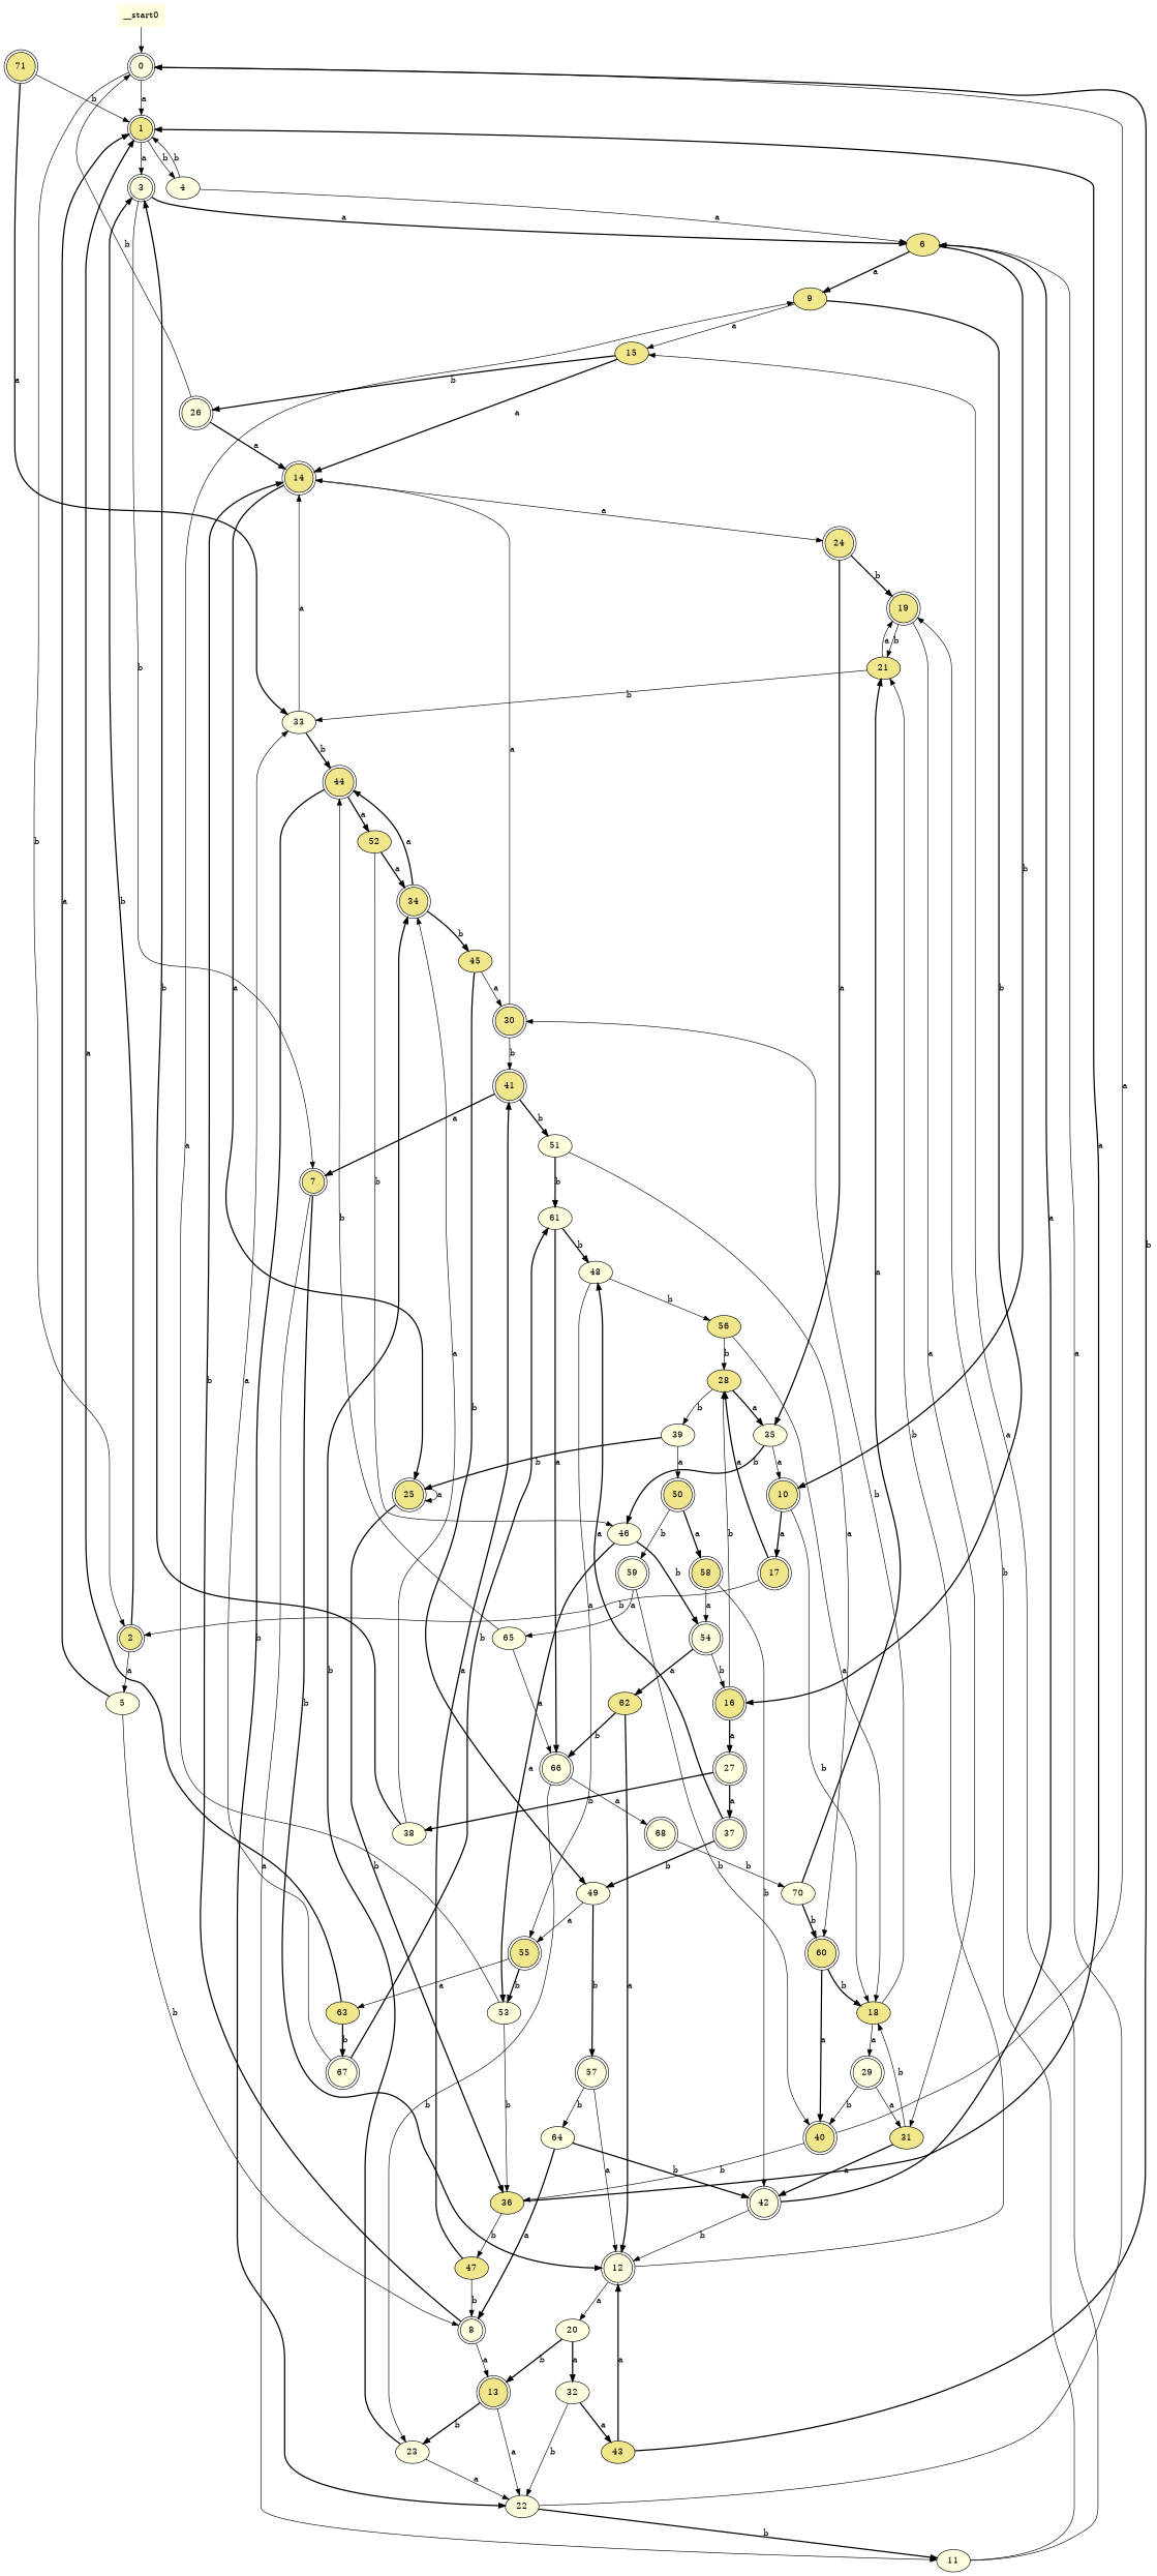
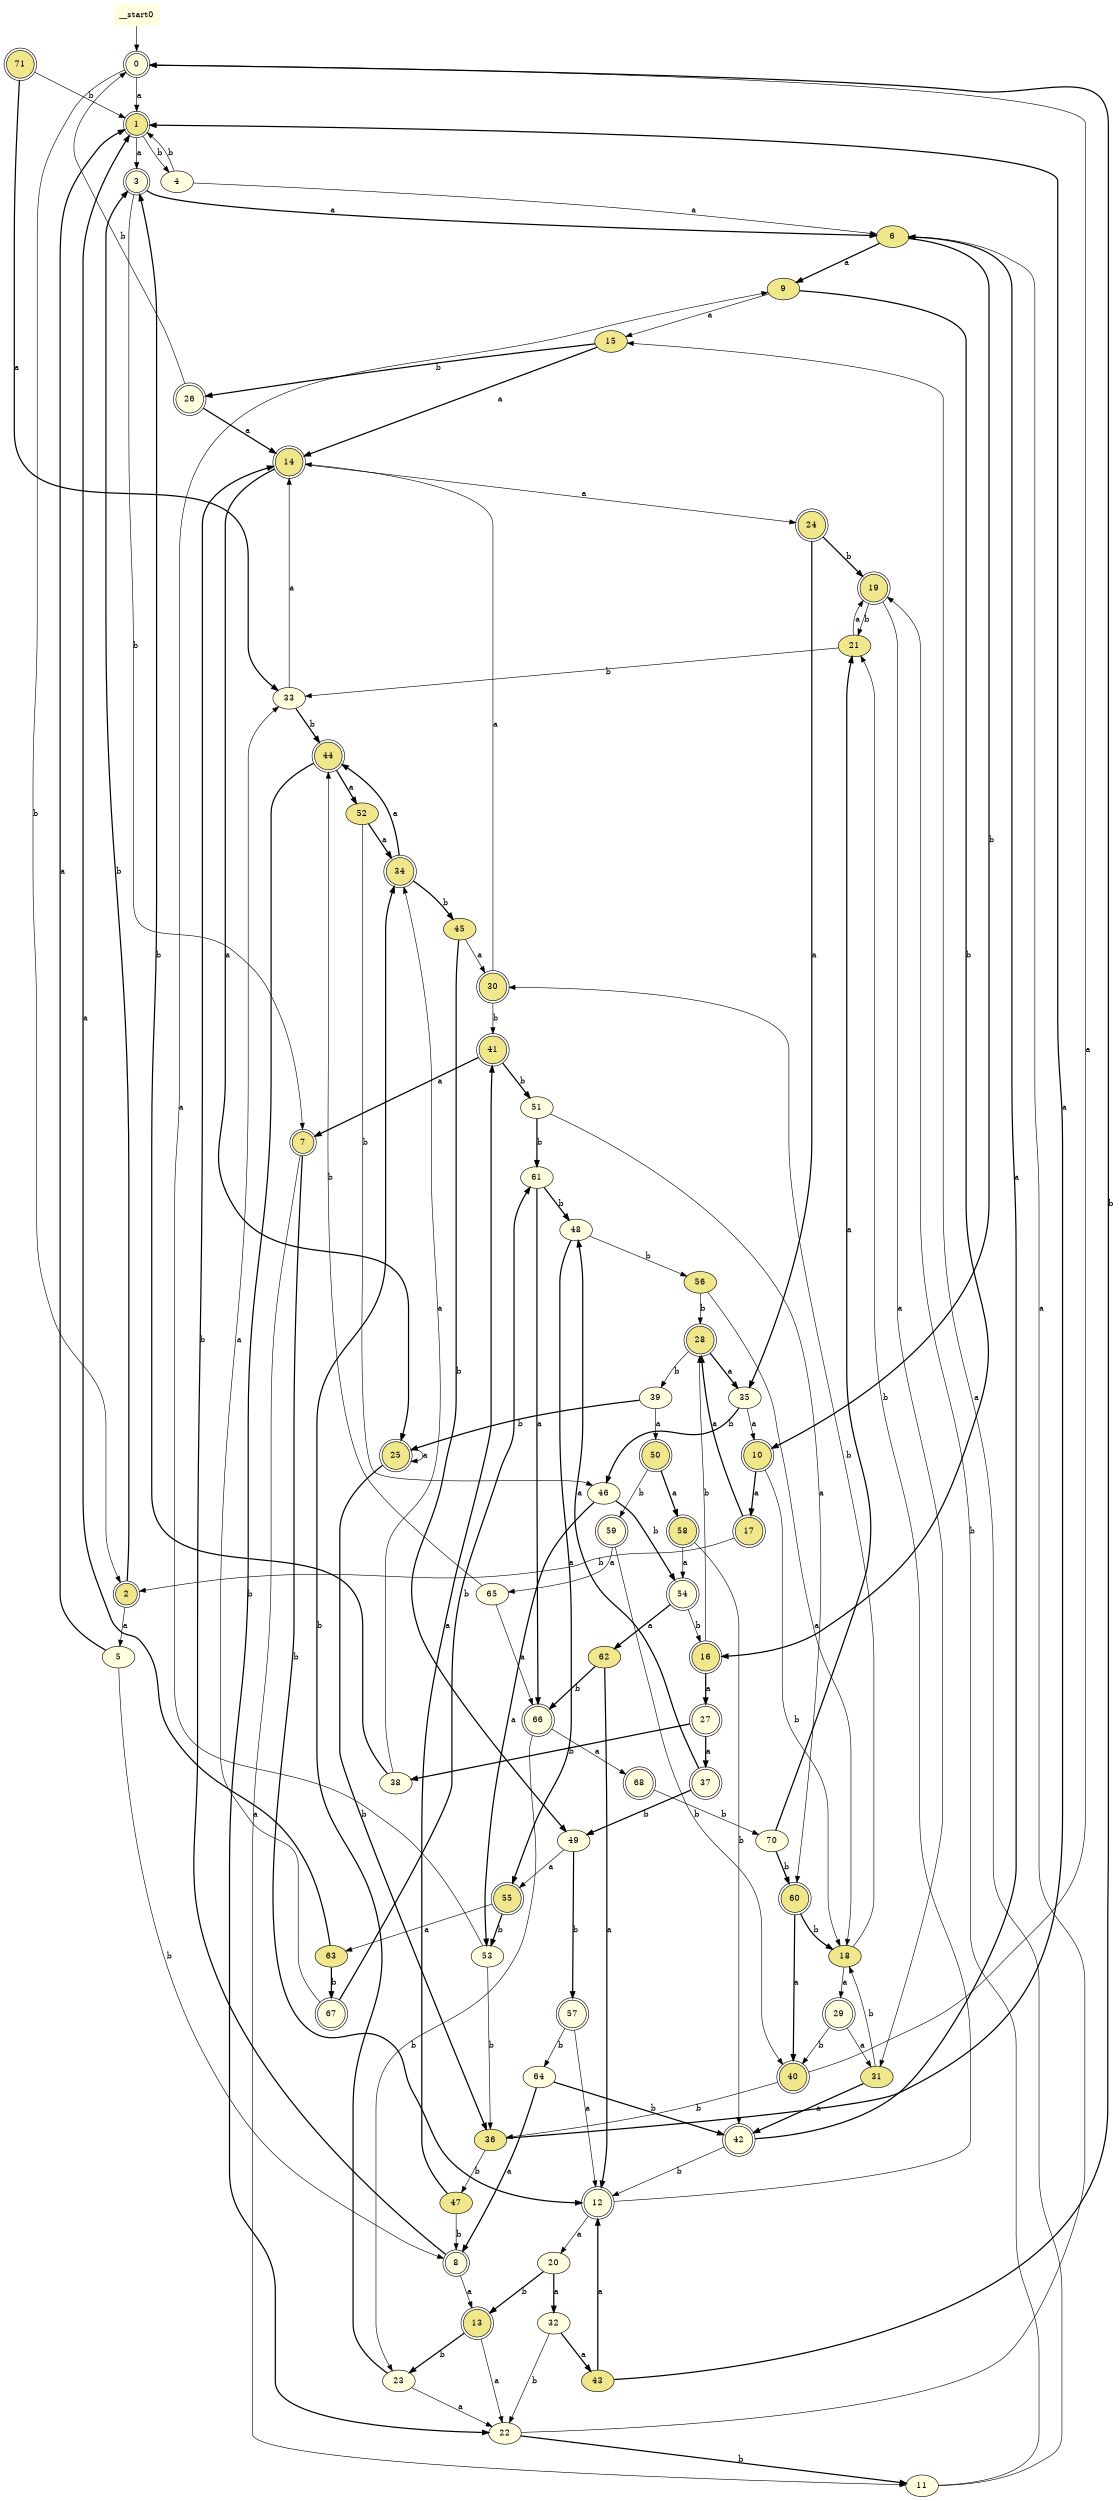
  digraph {
    node [fillcolor=lightyellow shape=doublecircle style=filled]
    edge [style=solid]
    __start0 [shape=none]
    0
    1 [fillcolor=khaki]
    2 [fillcolor=khaki]
    3
    4 [shape=""]
    5 [shape=""]
    6 [fillcolor=khaki shape=""]
    7 [fillcolor=khaki]
    8
    9 [fillcolor=khaki shape=""]
    10 [fillcolor=khaki]
    11 [shape=""]
    12
    13 [fillcolor=khaki]
    14 [fillcolor=khaki]
    15 [fillcolor=khaki shape=""]
    16 [fillcolor=khaki]
    17 [fillcolor=khaki]
    18 [fillcolor=khaki shape=""]
    19 [fillcolor=khaki]
    20 [shape=""]
    21 [fillcolor=khaki shape=""]
    22 [shape=""]
    23 [shape=""]
    24 [fillcolor=khaki]
    25 [fillcolor=khaki]
    26
    27
-   28 [fillcolor=khaki shape=ellipse]
+   28 [fillcolor=khaki]
    29
    30 [fillcolor=khaki]
    31 [fillcolor=khaki shape=""]
    32 [shape=""]
    33 [shape=""]
    34 [fillcolor=khaki]
    35 [shape=""]
    36 [fillcolor=khaki shape=""]
    37
    38 [shape=""]
    39 [shape=""]
    40 [fillcolor=khaki]
    41 [fillcolor=khaki]
    42
    43 [fillcolor=khaki shape=""]
    44 [fillcolor=khaki]
    45 [fillcolor=khaki shape=""]
    46 [shape=""]
    47 [fillcolor=khaki shape=""]
    48 [shape=""]
    49 [shape=""]
    50 [fillcolor=khaki]
    51 [shape=""]
    52 [fillcolor=khaki shape=""]
    53 [shape=""]
    54
    55 [fillcolor=khaki]
    56 [fillcolor=khaki shape=""]
    57
    58 [fillcolor=khaki]
    59
    60 [fillcolor=khaki]
    61 [shape=""]
    62 [fillcolor=khaki shape=""]
    63 [fillcolor=khaki shape=""]
    64 [shape=""]
    65 [shape=""]
    66
    67
    68
    70 [shape=""]
    71 [fillcolor=khaki]
    __start0 -> 0
    0 -> 1 [label=a]
    0 -> 2 [label=b]
    1 -> 3 [label=a]
    1 -> 4 [label=b]
    2 -> 3 [label=b style=bold]
    2 -> 5 [label=a]
    3 -> 6 [label=a style=bold]
    3 -> 7 [label=b]
    4 -> 1 [label=b]
    4 -> 6 [label=a]
    5 -> 1 [label=a style=bold]
    5 -> 8 [label=b]
    6 -> 9 [label=a style=bold]
    6 -> 10 [label=b style=bold]
    7 -> 11 [label=a]
    7 -> 12 [label=b style=bold]
    8 -> 13 [label=a]
    8 -> 14 [label=b style=bold]
    9 -> 15 [label=a]
    9 -> 16 [label=b style=bold]
    10 -> 17 [label=a style=bold]
    10 -> 18 [label=b]
    11 -> 15 [label=a]
    11 -> 19 [label=b]
    12 -> 20 [label=a]
    12 -> 21 [label=b]
    13 -> 22 [label=a]
    13 -> 23 [label=b style=bold]
    14 -> 24 [label=a]
    14 -> 25 [label=a style=bold]
    15 -> 14 [label=a style=bold]
    15 -> 26 [label=b style=bold]
    16 -> 27 [label=a style=bold]
    16 -> 28 [label=b]
    17 -> 2 [label=b]
    17 -> 28 [label=a style=bold]
    18 -> 29 [label=a]
    18 -> 30 [label=b]
    19 -> 21 [label=b]
    19 -> 31 [label=a]
    20 -> 13 [label=b style=bold]
    20 -> 32 [label=a style=bold]
    21 -> 19 [label=a]
    21 -> 33 [label=b]
    22 -> 6 [label=a]
    22 -> 11 [label=b style=bold]
    23 -> 22 [label=a]
    23 -> 34 [label=b style=bold]
    24 -> 19 [label=b style=bold]
    24 -> 35 [label=a style=bold]
    25 -> 25 [label=a]
    25 -> 36 [label=b style=bold]
    26 -> 0 [label=b]
    26 -> 14 [label=a style=bold]
    27 -> 37 [label=a style=bold]
    27 -> 38 [label=b style=bold]
    28 -> 35 [label=a style=bold]
    28 -> 39 [label=b]
    29 -> 31 [label=a]
    29 -> 40 [label=b]
    30 -> 14 [label=a]
    30 -> 41 [label=b]
    31 -> 18 [label=b]
    31 -> 42 [label=a style=bold]
    32 -> 22 [label=b]
    32 -> 43 [label=a style=bold]
    33 -> 14 [label=a]
    33 -> 44 [label=b style=bold]
    34 -> 44 [label=a style=bold]
    34 -> 45 [label=b style=bold]
    35 -> 10 [label=a]
    35 -> 46 [label=b style=bold]
    36 -> 1 [label=a style=bold]
    36 -> 47 [label=b]
    37 -> 48 [label=a style=bold]
    37 -> 49 [label=b style=bold]
    38 -> 3 [label=b style=bold]
    38 -> 34 [label=a]
    39 -> 25 [label=b style=bold]
    39 -> 50 [label=a]
    40 -> 0 [label=a]
    40 -> 36 [label=b]
    41 -> 7 [label=a style=bold]
    41 -> 51 [label=b style=bold]
    42 -> 6 [label=a style=bold]
    42 -> 12 [label=b]
    43 -> 0 [label=b style=bold]
    43 -> 12 [label=a style=bold]
    44 -> 22 [label=b style=bold]
    44 -> 52 [label=a style=bold]
    45 -> 30 [label=a]
    45 -> 49 [label=b style=bold]
    46 -> 53 [label=a style=bold]
    46 -> 54 [label=b style=bold]
    47 -> 8 [label=b]
    47 -> 41 [label=a style=bold]
-   48 -> 55 [label=a]
+   48 -> 55 [label=a style=bold]
    48 -> 56 [label=b]
    49 -> 55 [label=a]
    49 -> 57 [label=b style=bold]
    50 -> 58 [label=a style=bold]
    50 -> 59 [label=b]
    51 -> 60 [label=a]
    51 -> 61 [label=b style=bold]
    52 -> 34 [label=a style=bold]
    52 -> 46 [label=b]
    53 -> 9 [label=a]
    53 -> 36 [label=b]
    54 -> 16 [label=b]
    54 -> 62 [label=a style=bold]
    55 -> 53 [label=b style=bold]
    55 -> 63 [label=a]
    56 -> 18 [label=a]
    56 -> 28 [label=b]
    57 -> 12 [label=a]
    57 -> 64 [label=b]
    58 -> 42 [label=b]
    58 -> 54 [label=a]
    59 -> 40 [label=b]
    59 -> 65 [label=a]
    60 -> 18 [label=b style=bold]
    60 -> 40 [label=a style=bold]
    61 -> 48 [label=b style=bold]
    61 -> 66 [label=a style=bold]
    62 -> 12 [label=a style=bold]
    62 -> 66 [label=b style=bold]
    63 -> 1 [label=a style=bold]
    63 -> 67 [label=b style=bold]
    64 -> 8 [label=a style=bold]
    64 -> 42 [label=b style=bold]
    65 -> 44 [label=b]
    65 -> 66 [label=a]
    66 -> 23 [label=b]
    66 -> 68 [label=a]
    67 -> 33 [label=a]
    67 -> 61 [label=b style=bold]
    68 -> 70 [label=b]
    70 -> 21 [label=a style=bold]
    70 -> 60 [label=b style=bold]
    71 -> 1 [label=b]
    71 -> 33 [label=a style=bold]
  }
